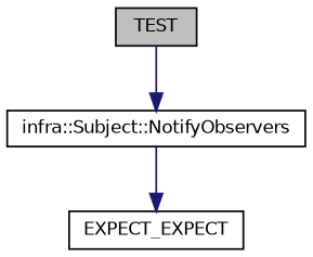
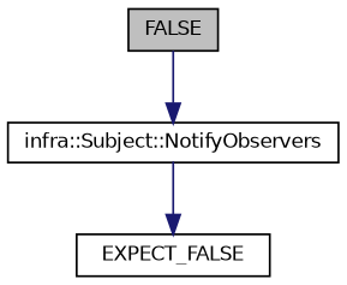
  digraph {
    rankdir=TB
    node [color=black fillcolor=white fontname=Helvetica fontsize=10 shape=record style=filled]
    edge [color=midnightblue fontname=Helvetica fontsize=10 labelfontname=Helvetica labelfontsize=10 style=solid]
-   n1 [fillcolor=grey75 fontcolor=black height=0.2 label=TEST width=0.4]
+   n1 [fillcolor=grey75 fontcolor=black height=0.2 label=FALSE width=0.4]
    n2 [height=0.2 label="infra::Subject::NotifyObservers" width=0.4]
-   n3 [height=0.2 label=EXPECT_EXPECT width=0.4]
+   n3 [height=0.2 label=EXPECT_FALSE width=0.4]
    n1 -> n2
    n2 -> n3
  }
